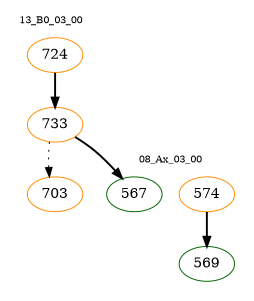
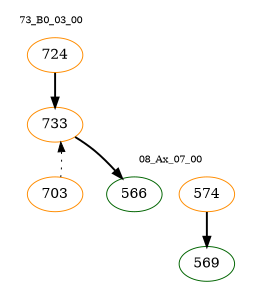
  digraph {
    node [color=darkorange]
    edge [color=black style=bold]
    n1 [label=574]
    n2 [color=darkgreen label=569]
-   n3 [color=darkgreen label=567]
+   n3 [color=darkgreen label=566]
    n4 [label=724]
    n5 [label=733]
    n6 [label=703]
    subgraph cluster_1 {
      color=white
      fontsize=10
-     label="08_Ax_03_00"
+     label="08_Ax_07_00"
      n1
      n2
      n3
    }
    subgraph cluster_2 {
      color=white
      fontsize=10
-     label="13_B0_03_00"
+     label="73_B0_03_00"
      n4
      n5
      n6
    }
    n1 -> n2
    n4 -> n5
    n5 -> n3
-   n5 -> n6 [style=dotted]
+   n6 -> n5 [style=dotted]
  }
